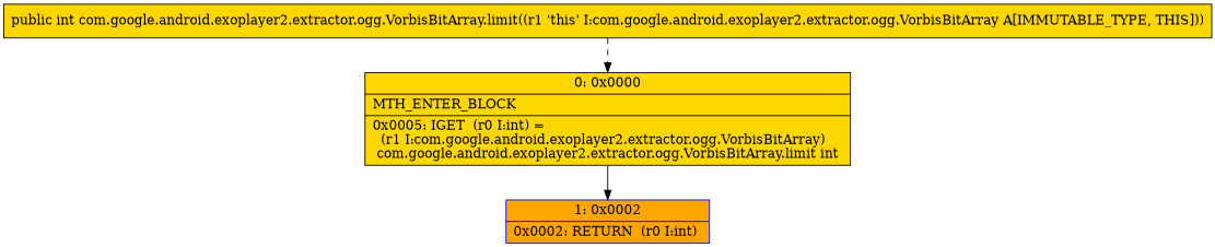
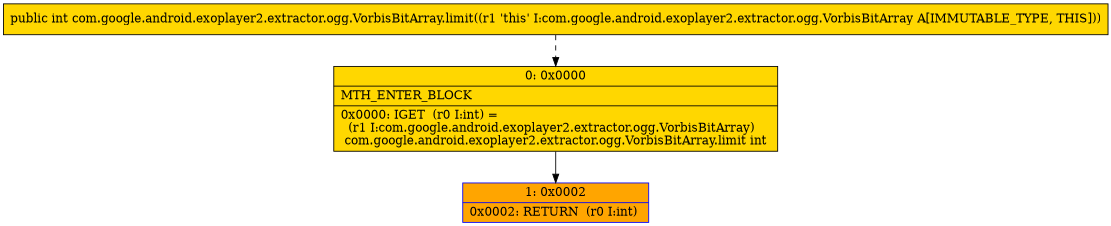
  digraph {
    node [shape=record style=filled fillcolor=gold color=black]
-   n1 [label="{0\:\ 0x0000|MTH_ENTER_BLOCK\l|0x0005: IGET  (r0 I:int) = \l  (r1 I:com.google.android.exoplayer2.extractor.ogg.VorbisBitArray)\l com.google.android.exoplayer2.extractor.ogg.VorbisBitArray.limit int \l}"]
+   n1 [label="{0\:\ 0x0000|MTH_ENTER_BLOCK\l|0x0000: IGET  (r0 I:int) = \l  (r1 I:com.google.android.exoplayer2.extractor.ogg.VorbisBitArray)\l com.google.android.exoplayer2.extractor.ogg.VorbisBitArray.limit int \l}"]
    n2 [label="{1\:\ 0x0002|0x0002: RETURN  (r0 I:int) \l}" fillcolor=orange color=blue]
    n3 [label="{public int com.google.android.exoplayer2.extractor.ogg.VorbisBitArray.limit((r1 'this' I:com.google.android.exoplayer2.extractor.ogg.VorbisBitArray A[IMMUTABLE_TYPE, THIS])) }"]
    n1 -> n2 [style=solid]
    n3 -> n1 [style=dashed]
  }
